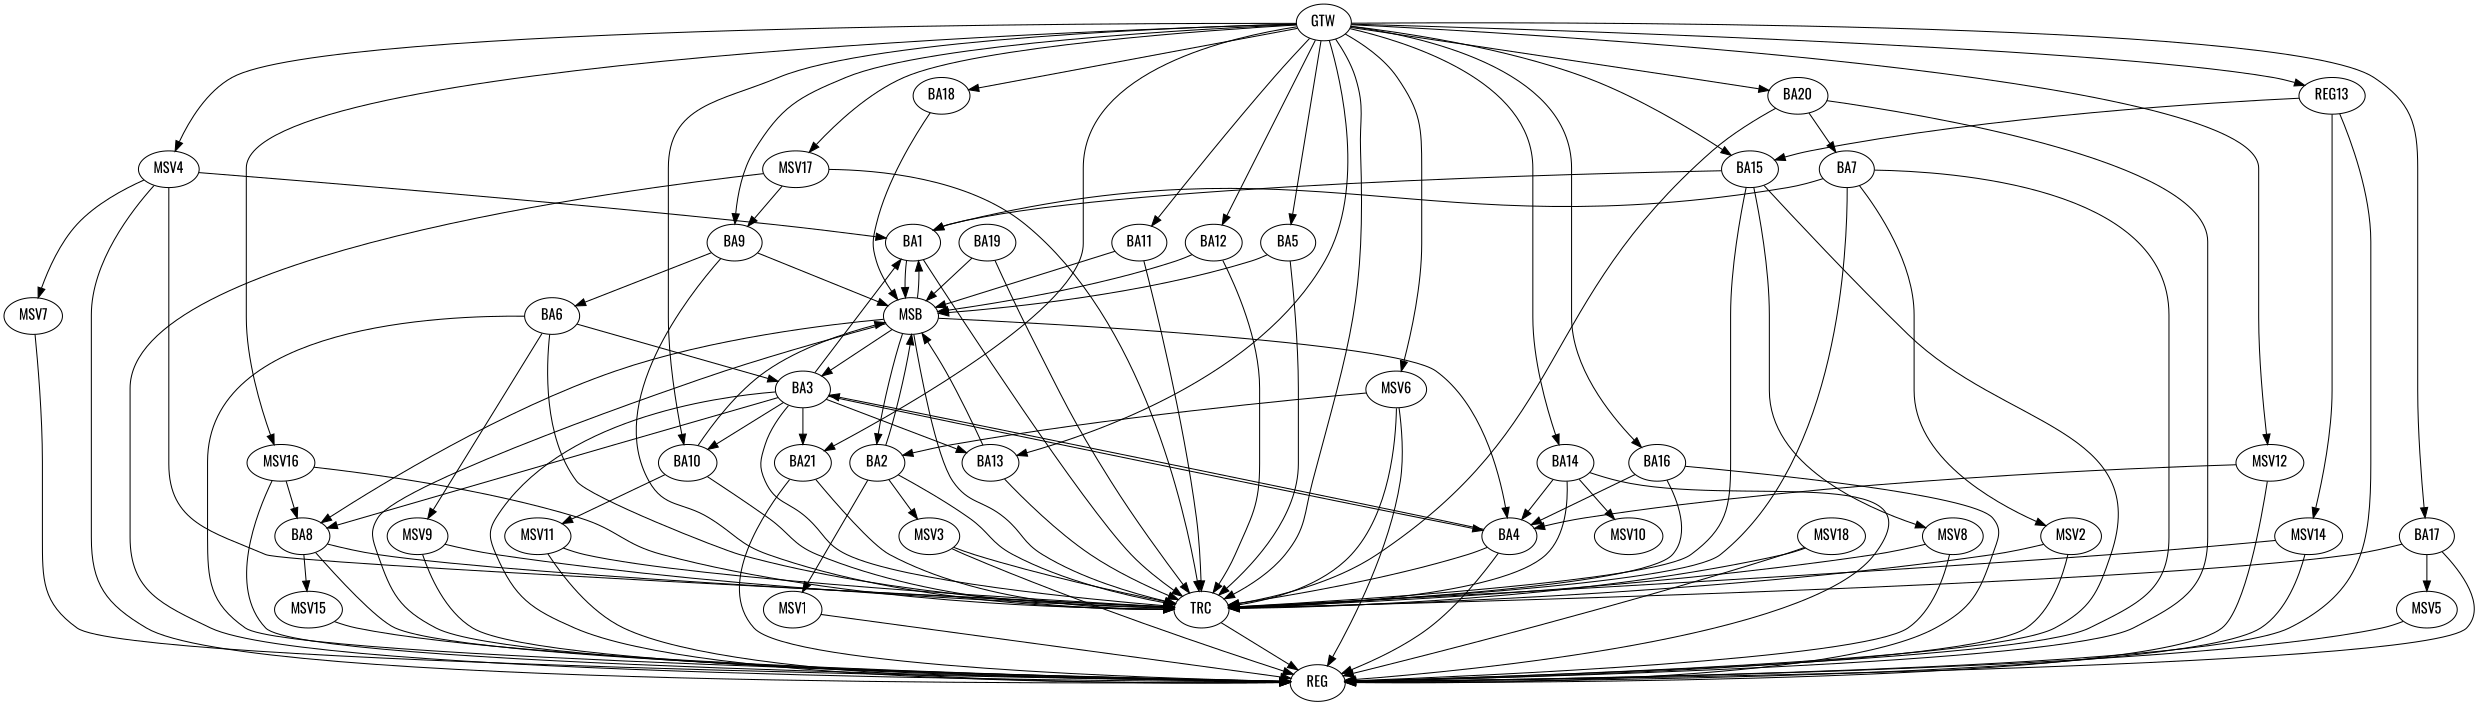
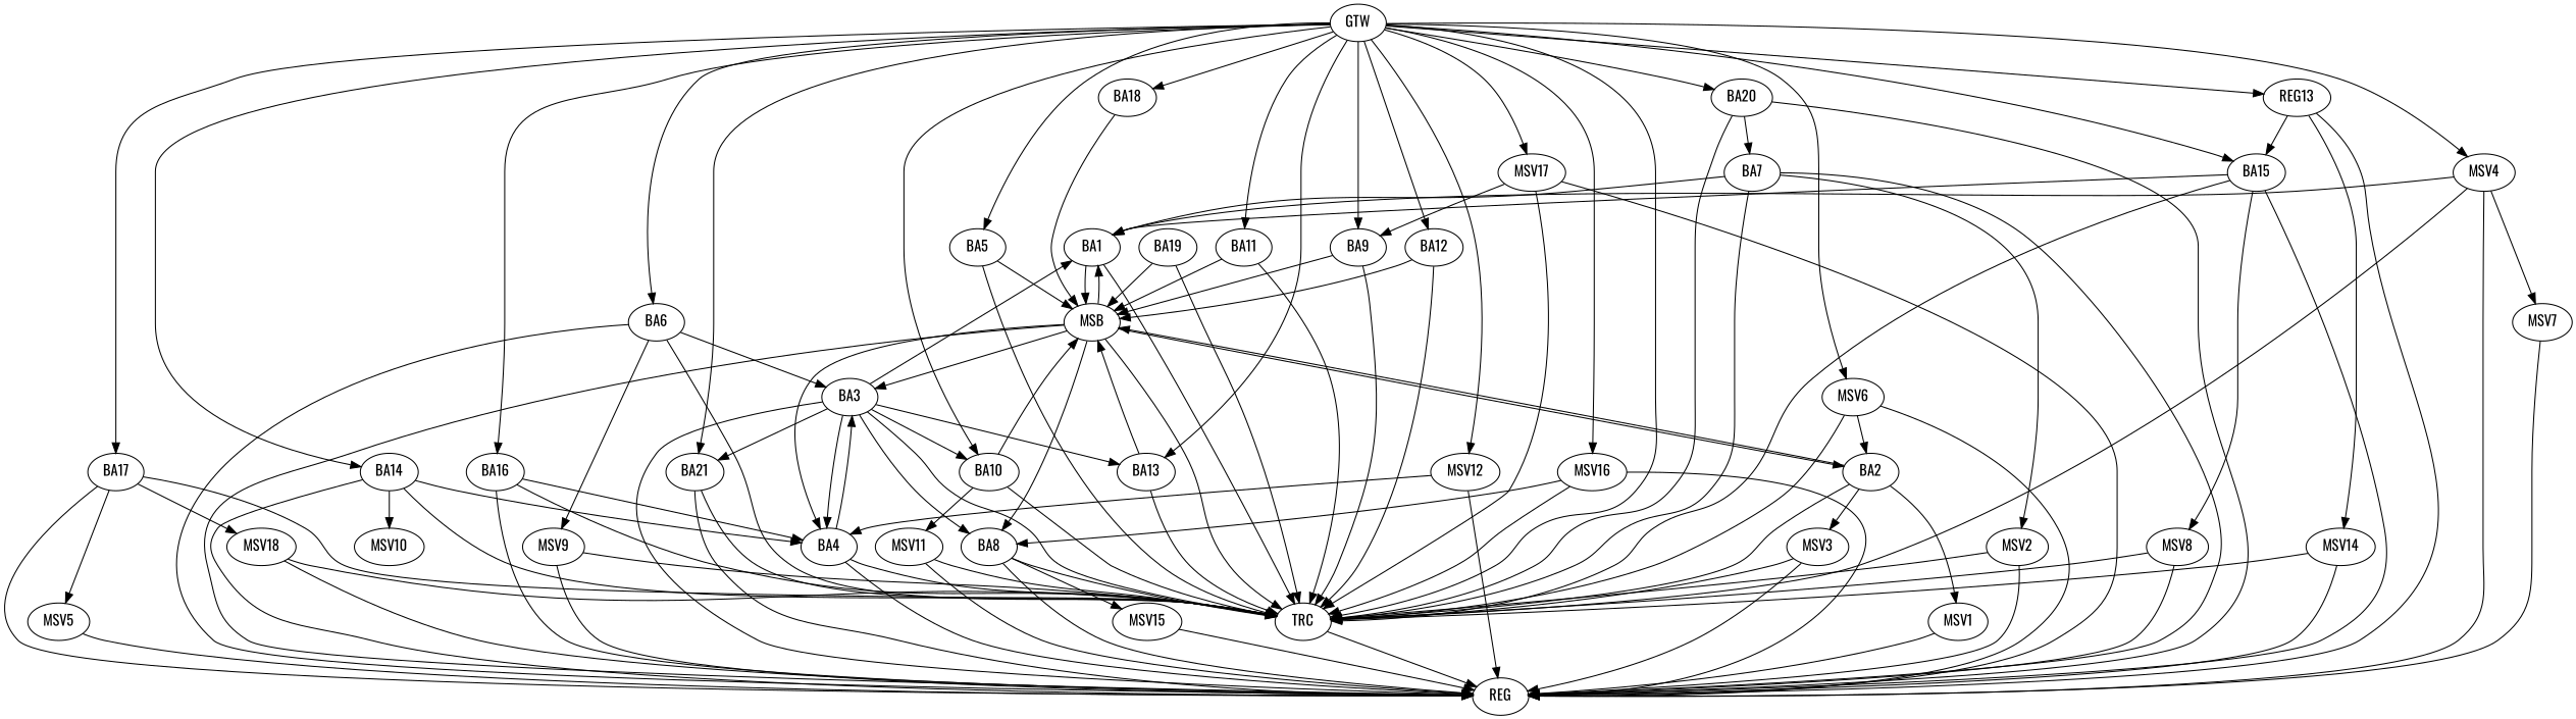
  strict digraph {
    fontname=Oswald
    node [fontname=Oswald]
    edge [fontname=Oswald]
    n1 [label=BA1]
    n2 [label=MSB]
    n3 [label=TRC]
    n4 [label=BA2]
    n5 [label=BA3]
    n6 [label=BA4]
    n7 [label=BA8]
    n8 [label=REG]
    n9 [label=MSV1]
    n10 [label=MSV3]
    n11 [label=BA10]
    n12 [label=BA13]
    n13 [label=BA21]
    n14 [label=MSV15]
    n15 [label=MSV11]
    n16 [label=BA5]
    n17 [label=BA6]
    n18 [label=MSV9]
    n19 [label=BA7]
    n20 [label=MSV2]
    n21 [label=BA9]
    n22 [label=BA11]
    n23 [label=BA12]
    n24 [label=BA14]
    n25 [label=MSV10]
    n26 [label=BA15]
    n27 [label=MSV8]
    n28 [label=BA16]
    n29 [label=BA17]
    n30 [label=MSV5]
    n31 [label=MSV18]
    n32 [label=BA18]
    n33 [label=BA19]
    n34 [label=BA20]
    n35 [label=GTW]
    n36 [label=MSV4]
    n37 [label=MSV6]
    n38 [label=MSV12]
    n39 [label=REG13]
    n40 [label=MSV16]
    n41 [label=MSV17]
    n42 [label=MSV7]
    n43 [label=MSV14]
    n1 -> n2
    n1 -> n3
    n2 -> n1
    n2 -> n3
    n2 -> n4
    n2 -> n5
    n2 -> n6
    n2 -> n7
    n2 -> n8
    n3 -> n8
    n4 -> n2
    n4 -> n3
    n4 -> n9
    n4 -> n10
    n5 -> n1
    n5 -> n3
    n5 -> n6
    n5 -> n7
    n5 -> n8
    n5 -> n11
    n5 -> n12
    n5 -> n13
    n6 -> n3
    n6 -> n5
    n6 -> n8
    n7 -> n3
    n7 -> n8
    n7 -> n14
    n9 -> n8
    n10 -> n3
    n10 -> n8
    n11 -> n2
    n11 -> n3
    n11 -> n15
    n12 -> n2
    n12 -> n3
    n13 -> n3
    n13 -> n8
    n14 -> n8
    n15 -> n3
    n15 -> n8
    n16 -> n2
    n16 -> n3
    n17 -> n3
    n17 -> n5
    n17 -> n8
    n17 -> n18
    n18 -> n3
    n18 -> n8
    n19 -> n1
    n19 -> n3
    n19 -> n8
    n19 -> n20
    n20 -> n3
    n20 -> n8
    n21 -> n2
    n21 -> n3
    n22 -> n2
    n22 -> n3
    n23 -> n2
    n23 -> n3
    n24 -> n3
    n24 -> n6
    n24 -> n8
    n24 -> n25
    n26 -> n1
    n26 -> n3
    n26 -> n8
    n26 -> n27
    n27 -> n3
    n27 -> n8
    n28 -> n3
    n28 -> n6
    n28 -> n8
    n29 -> n3
    n29 -> n8
    n29 -> n30
+   n29 -> n31
    n30 -> n8
    n31 -> n3
    n31 -> n8
    n32 -> n2
    n33 -> n2
    n33 -> n3
    n34 -> n3
    n34 -> n8
    n34 -> n19
    n35 -> n3
    n35 -> n11
    n35 -> n12
    n35 -> n13
    n35 -> n16
-   n21 -> n17
+   n35 -> n17
    n35 -> n21
    n35 -> n22
    n35 -> n23
    n35 -> n24
    n35 -> n26
    n35 -> n28
    n35 -> n29
    n35 -> n32
    n35 -> n34
    n35 -> n36
    n35 -> n37
    n35 -> n38
    n35 -> n39
    n35 -> n40
    n35 -> n41
    n36 -> n1
    n36 -> n3
    n36 -> n8
    n36 -> n42
    n37 -> n3
    n37 -> n4
    n37 -> n8
    n38 -> n6
    n38 -> n8
    n39 -> n8
    n39 -> n26
    n39 -> n43
    n40 -> n3
    n40 -> n7
    n40 -> n8
    n41 -> n3
    n41 -> n8
    n41 -> n21
    n42 -> n8
    n43 -> n3
    n43 -> n8
  }
